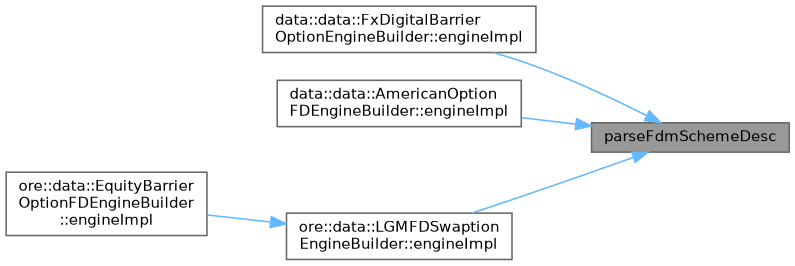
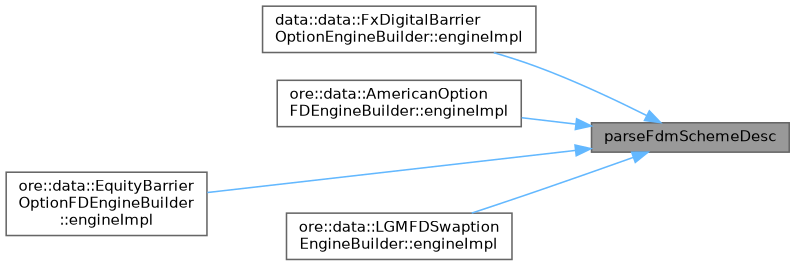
  digraph {
    rankdir=RL
    node [color=grey40 fillcolor=white fontname=Helvetica fontsize=10 shape=box style=filled]
    edge [color=steelblue1 dir=back fontname=Helvetica fontsize=10 labelfontname=Helvetica labelfontsize=10 style=solid]
    n1 [color=gray40 fillcolor=grey60 fontcolor=black height=0.2 label=parseFdmSchemeDesc width=0.4]
    n2 [height=0.2 label="data::data::FxDigitalBarrier\lOptionEngineBuilder::engineImpl" width=0.4]
-   n3 [height=0.2 label="data::data::AmericanOption\lFDEngineBuilder::engineImpl" width=0.4]
+   n3 [height=0.2 label="ore::data::AmericanOption\lFDEngineBuilder::engineImpl" width=0.4]
    n4 [height=0.2 label="ore::data::EquityBarrier\lOptionFDEngineBuilder\l::engineImpl" width=0.4]
    n5 [height=0.2 label="ore::data::LGMFDSwaption\lEngineBuilder::engineImpl" width=0.4]
    n1 -> n2
    n1 -> n3
-   n5 -> n4
+   n1 -> n4
    n1 -> n5
  }
